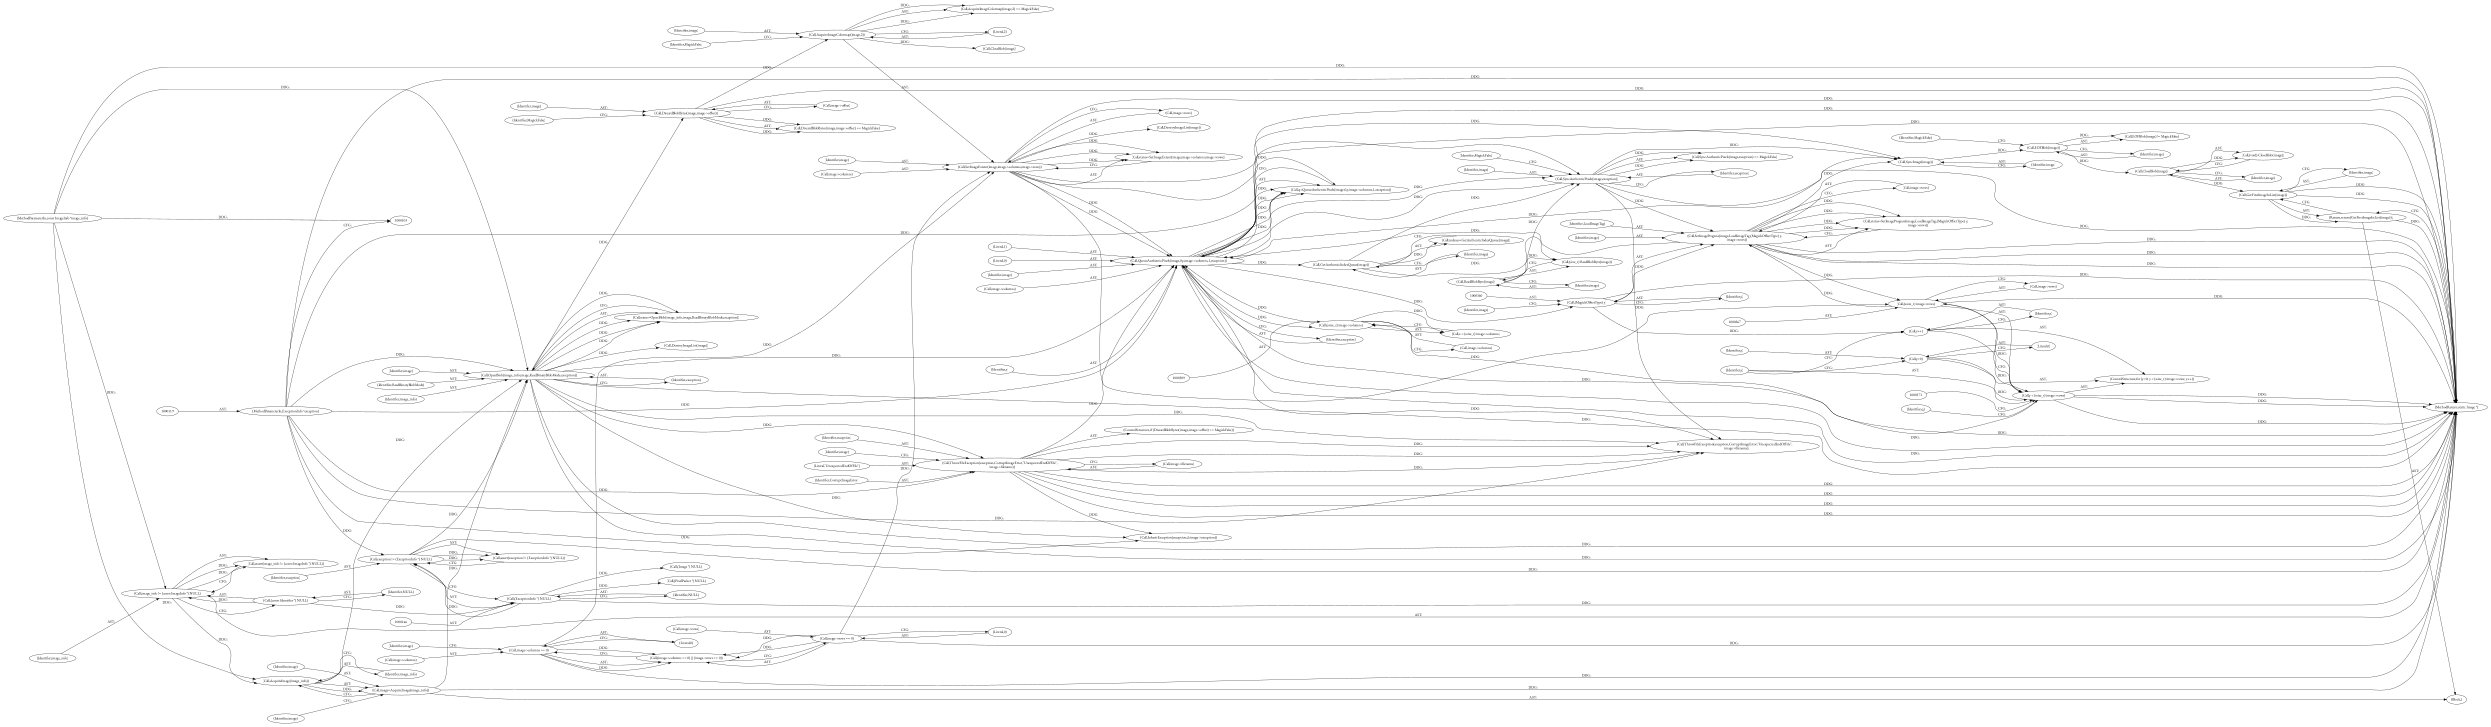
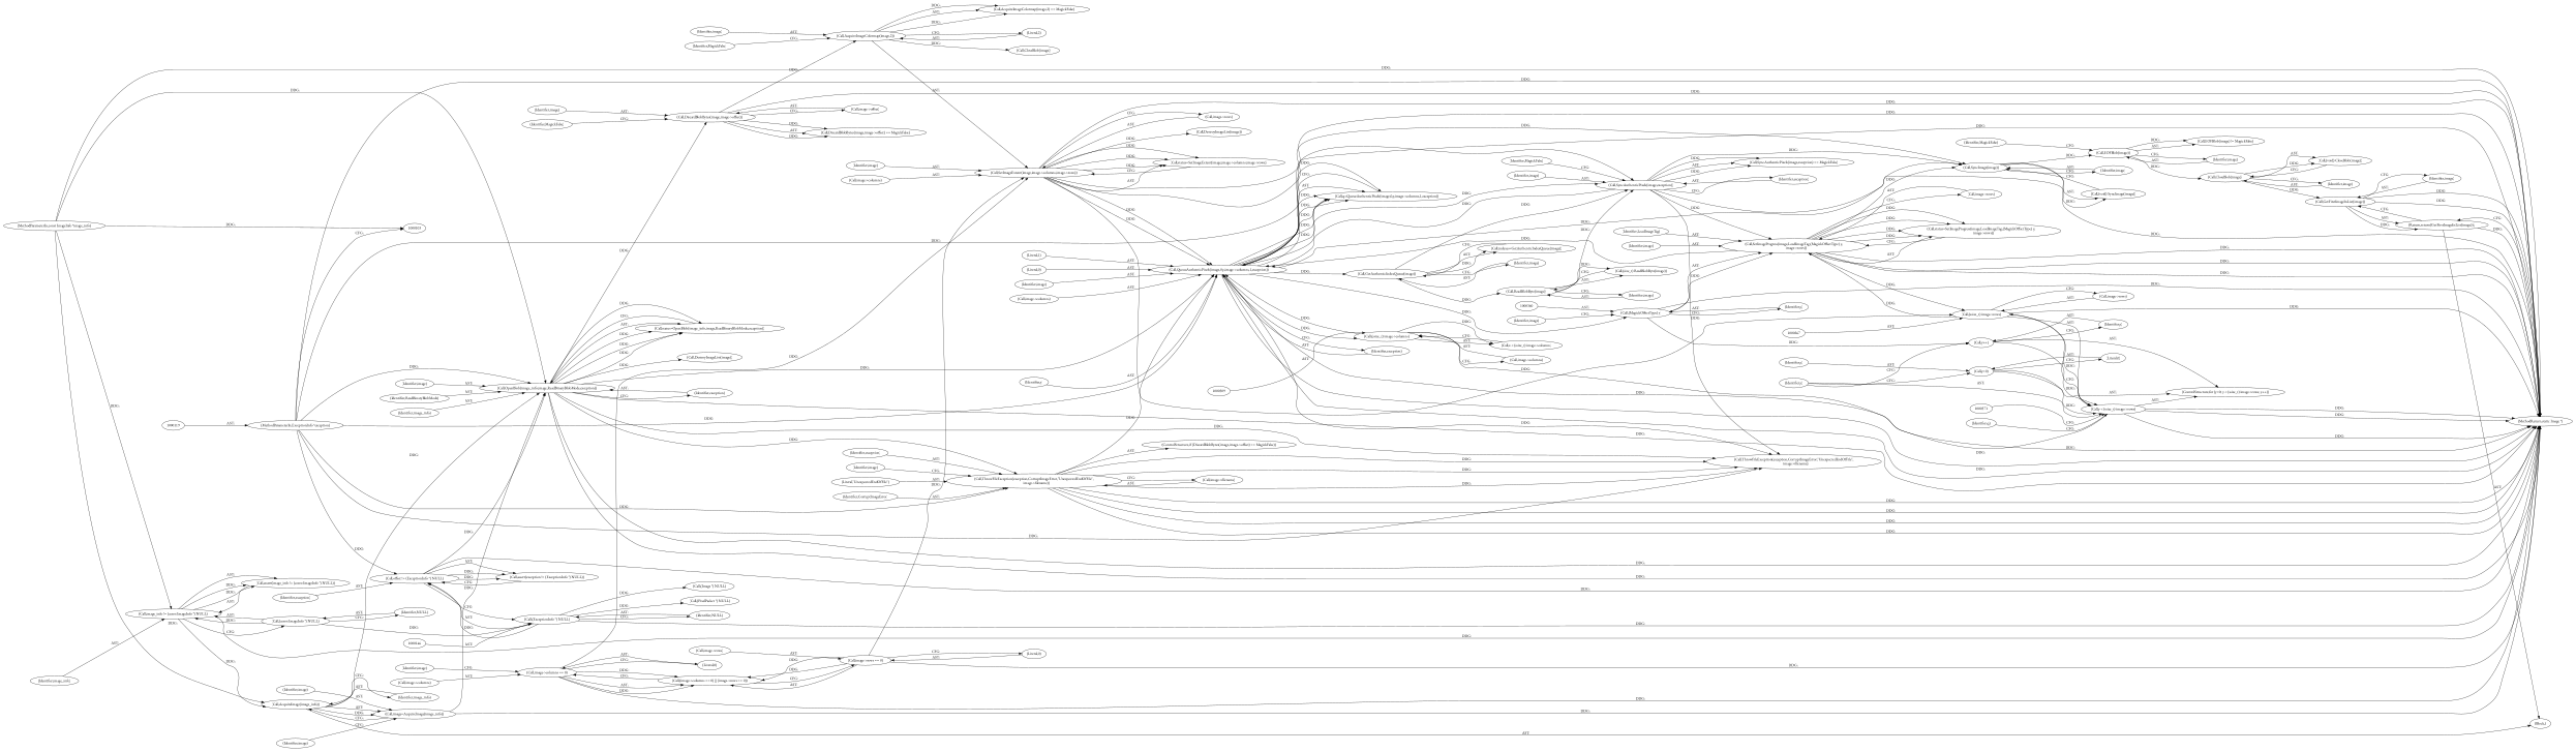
  digraph {
    fontname="EB Garamond"
    rankdir=LR
    node [fontname="EB Garamond"]
    edge [fontname="EB Garamond"]
    n1 [label="(Call,GetFirstImageInList(image))"]
    n2 [label="(Return,return(GetFirstImageInList(image));)"]
    n3 [label="(Identifier,image)"]
    n4 [label="(MethodReturn,static Image *)"]
    n5 [label="(Block,)"]
    n6 [label="(Call,CloseBlob(image))"]
    n7 [label="(Identifier,image)"]
    n8 [label="(Call,(void) CloseBlob(image))"]
    n9 [label="(Call,EOFBlob(image))"]
    n10 [label="(Identifier,image)"]
    n11 [label="(Call,EOFBlob(image) != MagickFalse)"]
    n12 [label="(Call,SyncImage(image))"]
    n13 [label="(Identifier,image)"]
+   n14 [label="(Call,(void) SyncImage(image))"]
    n15 [label="(Call,SetImageExtent(image,image->columns,image->rows))"]
    n16 [label="(Call,QueueAuthenticPixels(image,0,y,image->columns,1,exception))"]
    n17 [label="(Call,(ssize_t) image->rows)"]
    n18 [label="(Call,image->rows)"]
    n19 [label="(Call,DestroyImageList(image))"]
    n20 [label="(Call,status=SetImageExtent(image,image->columns,image->rows))"]
    n21 [label="(Call,ThrowFileException(exception,CorruptImageError,\"UnexpectedEndOfFile\",\n      image->filename))"]
    n22 [label="(Call,SyncAuthenticPixels(image,exception))"]
    n23 [label="(Call,GetAuthenticIndexQueue(image))"]
    n24 [label="(Call,(MagickOffsetType) y)"]
    n25 [label="(Call,(ssize_t) image->columns)"]
    n26 [label="(Identifier,exception)"]
    n27 [label="(Call,q=QueueAuthenticPixels(image,0,y,image->columns,1,exception))"]
    n28 [label="(Call,SetImageProgress(image,LoadImageTag,(MagickOffsetType) y,\n      image->rows))"]
    n29 [label="(Call,y < (ssize_t) image->rows)"]
    n30 [label="(Call,image->rows)"]
    n31 [label="(Call,AcquireImageColormap(image,2))"]
    n32 [label="(Call,CloseBlob(image))"]
    n33 [label="(Call,AcquireImageColormap(image,2) == MagickFalse)"]
    n34 [label="(Literal,2)"]
    n35 [label="(Call,DiscardBlobBytes(image,image->offset))"]
    n36 [label="(Call,image->offset)"]
    n37 [label="(Call,DiscardBlobBytes(image,image->offset) == MagickFalse)"]
    n38 [label="(Call,OpenBlob(image_info,image,ReadBinaryBlobMode,exception))"]
    n39 [label="(Call,ThrowFileException(exception,CorruptImageError,\"UnexpectedEndOfFile\",\n      image->filename))"]
    n40 [label="(Call,status=OpenBlob(image_info,image,ReadBinaryBlobMode,exception))"]
    n41 [label="(Call,DestroyImageList(image))"]
    n42 [label="(Identifier,exception)"]
-   n43 [label="(Call,InheritException(exception,&image->exception))"]
    n44 [label="(Call,image->filename)"]
    n45 [label="(ControlStructure,if (DiscardBlobBytes(image,image->offset) == MagickFalse))"]
    n46 [label="(Call,AcquireImage(image_info))"]
    n47 [label="(Call,image=AcquireImage(image_info))"]
    n48 [label="(Identifier,image_info)"]
    n49 [label="(Call,image_info != (const ImageInfo *) NULL)"]
-   n50 [label="(Call,(const Identifier *) NULL)"]
+   n50 [label="(Call,(const ImageInfo *) NULL)"]
    n51 [label="(Call,assert(image_info != (const ImageInfo *) NULL))"]
    n52 [label="(Call,(ExceptionInfo *) NULL)"]
    n53 [label="(Identifier,NULL)"]
    n54 [label="(MethodParameterIn,const ImageInfo *image_info)"]
    1000103
-   n56 [label="(Call,exception != (ExceptionInfo *) NULL)"]
+   n56 [label="(Call,offset != (ExceptionInfo *) NULL)"]
    n57 [label="(Call,(PixelPacket *) NULL)"]
    n58 [label="(Identifier,NULL)"]
    n59 [label="(Call,(Image *) NULL)"]
    n60 [label="(Call,assert(exception != (ExceptionInfo *) NULL))"]
    n61 [label="(MethodParameterIn,ExceptionInfo *exception)"]
    n62 [label="(Call,SyncAuthenticPixels(image,exception) == MagickFalse)"]
    n63 [label="(Identifier,exception)"]
    n64 [label="(Call,image->columns == 0)"]
    n65 [label="(Literal,0)"]
    n66 [label="(Call,(image->columns == 0) || (image->rows == 0))"]
    n67 [label="(Call,image->rows == 0)"]
    n68 [label="(Literal,0)"]
    n69 [label="(Call,image->rows)"]
    n70 [label="(Call,status=SetImageProgress(image,LoadImageTag,(MagickOffsetType) y,\n      image->rows))"]
    n71 [label="(Call,ReadBlobByte(image))"]
    n72 [label="(Call,indexes=GetAuthenticIndexQueue(image))"]
    n73 [label="(Identifier,image)"]
    n74 [label="(Call,(size_t) ReadBlobByte(image))"]
    n75 [label="(Identifier,image)"]
    n76 [label="(Call,y++)"]
    n77 [label="(Identifier,y)"]
    n78 [label="(Call,x < (ssize_t) image->columns)"]
    n79 [label="(Call,image->columns)"]
    n80 [label="(ControlStructure,for (y=0; y < (ssize_t) image->rows; y++))"]
    n81 [label="(Call,y=0)"]
    n82 [label="(Literal,0)"]
    n83 [label="(Identifier,y)"]
    n84 [label="(Identifier,MagickFalse)"]
    n85 [label="(Identifier,image)"]
    n86 [label="(Call,image->columns)"]
    n87 [label="(Identifier,y)"]
    n88 [label="(Identifier,y)"]
    n89 [label="(Identifier,image_info)"]
    n90 [label="(Identifier,MagickFalse)"]
    n91 [label="(Identifier,image)"]
    n92 [label="(Identifier,y)"]
    n93 [label="(Literal,1)"]
    n94 [label="(Identifier,image)"]
    n95 [label="(Identifier,exception)"]
    n96 [label="(Identifier,MagickFalse)"]
    n97 [label="(Identifier,image)"]
    n98 [label="(Identifier,LoadImageTag)"]
    n99 [label="(Literal,0)"]
    n100 [label="(Identifier,image)"]
    n101 [label="(Identifier,ReadBinaryBlobMode)"]
    n102 [label="(Identifier,image)"]
    n103 [label="(Call,image->rows)"]
    n104 [label="(Identifier,MagickFalse)"]
    n105 [label="(Identifier,image)"]
    n106 [label="(Identifier,image)"]
    n107 [label="(Literal,\"UnexpectedEndOfFile\")"]
    n108 [label="(Identifier,image)"]
    n109 [label="(Identifier,image_info)"]
    n110 [label="(Call,image->columns)"]
    n111 [label="(Call,image->columns)"]
    n112 [label="(Identifier,image)"]
    n113 [label="(Identifier,image)"]
    n114 [label="(Identifier,image)"]
    n115 [label="(Identifier,q)"]
    n116 [label="(Identifier,CorruptImageError)"]
    n117 [label="(Identifier,exception)"]
    1000119
    1000146
    1000371
    1000360
    1000267
    1000309
    n1 -> n2 [label="AST: "]
    n1 -> n2 [label="DDG: "]
    n1 -> n3 [label="CFG: "]
    n1 -> n4 [label="DDG: "]
    n1 -> n4 [label="DDG: "]
    n2 -> n1 [label="CFG: "]
    n2 -> n4 [label="DDG: "]
    n2 -> n5 [label="AST: "]
    n3 -> n1 [label="AST: "]
    n4 -> n2 [label="CFG: "]
    n6 -> n1 [label="DDG: "]
    n6 -> n7 [label="CFG: "]
    n6 -> n8 [label="AST: "]
    n6 -> n8 [label="DDG: "]
    n7 -> n6 [label="AST: "]
    n8 -> n6 [label="CFG: "]
    n9 -> n6 [label="DDG: "]
    n9 -> n10 [label="CFG: "]
    n9 -> n11 [label="AST: "]
    n9 -> n11 [label="DDG: "]
    n10 -> n9 [label="AST: "]
    n12 -> n9 [label="DDG: "]
    n12 -> n13 [label="CFG: "]
+   n12 -> n14 [label="AST: "]
+   n12 -> n14 [label="DDG: "]
    n13 -> n12 [label="AST: "]
+   n14 -> n12 [label="CFG: "]
    n15 -> n4 [label="DDG: "]
    n15 -> n4 [label="DDG: "]
    n15 -> n12 [label="DDG: "]
    n15 -> n16 [label="DDG: "]
    n15 -> n16 [label="DDG: "]
    n15 -> n17 [label="DDG: "]
    n15 -> n18 [label="CFG: "]
    n15 -> n19 [label="DDG: "]
    n15 -> n20 [label="AST: "]
    n15 -> n20 [label="DDG: "]
    n15 -> n20 [label="DDG: "]
    n15 -> n20 [label="DDG: "]
    n16 -> n4 [label="DDG: "]
    n16 -> n4 [label="DDG: "]
    n16 -> n4 [label="DDG: "]
    n16 -> n12 [label="DDG: "]
    n16 -> n21 [label="DDG: "]
    n16 -> n22 [label="DDG: "]
    n16 -> n23 [label="DDG: "]
    n16 -> n24 [label="DDG: "]
    n16 -> n25 [label="DDG: "]
    n16 -> n26 [label="CFG: "]
    n16 -> n27 [label="AST: "]
    n16 -> n27 [label="DDG: "]
    n16 -> n27 [label="DDG: "]
    n16 -> n27 [label="DDG: "]
    n16 -> n27 [label="DDG: "]
    n16 -> n27 [label="DDG: "]
    n16 -> n27 [label="DDG: "]
    n17 -> n4 [label="DDG: "]
    n17 -> n28 [label="DDG: "]
    n17 -> n29 [label="AST: "]
    n17 -> n29 [label="DDG: "]
    n17 -> n30 [label="CFG: "]
    n18 -> n15 [label="AST: "]
    n20 -> n15 [label="CFG: "]
    n22 -> n4 [label="DDG: "]
    n22 -> n12 [label="DDG: "]
    n22 -> n16 [label="DDG: "]
    n22 -> n21 [label="DDG: "]
    n22 -> n28 [label="DDG: "]
    n22 -> n62 [label="AST: "]
    n22 -> n62 [label="DDG: "]
    n22 -> n62 [label="DDG: "]
    n22 -> n63 [label="CFG: "]
    n23 -> n22 [label="DDG: "]
-   n23 -> n74 [label="DDG: "]
+   n23 -> n71 [label="DDG: "]
    n23 -> n72 [label="AST: "]
    n23 -> n72 [label="DDG: "]
    n23 -> n73 [label="CFG: "]
    n24 -> n4 [label="DDG: "]
    n24 -> n28 [label="AST: "]
    n24 -> n28 [label="DDG: "]
    n24 -> n76 [label="DDG: "]
    n24 -> n77 [label="CFG: "]
    n25 -> n4 [label="DDG: "]
    n25 -> n16 [label="DDG: "]
    n25 -> n78 [label="AST: "]
    n25 -> n78 [label="DDG: "]
    n25 -> n79 [label="CFG: "]
    n26 -> n16 [label="AST: "]
    n27 -> n16 [label="CFG: "]
    n28 -> n4 [label="DDG: "]
    n28 -> n4 [label="DDG: "]
    n28 -> n4 [label="DDG: "]
    n28 -> n12 [label="DDG: "]
    n28 -> n16 [label="DDG: "]
    n28 -> n17 [label="DDG: "]
    n28 -> n69 [label="CFG: "]
    n28 -> n70 [label="AST: "]
    n28 -> n70 [label="DDG: "]
    n28 -> n70 [label="DDG: "]
    n28 -> n70 [label="DDG: "]
    n28 -> n70 [label="DDG: "]
    n29 -> n4 [label="DDG: "]
    n29 -> n4 [label="DDG: "]
    n29 -> n4 [label="DDG: "]
    n29 -> n16 [label="DDG: "]
    n29 -> n17 [label="CFG: "]
    n29 -> n80 [label="AST: "]
    n30 -> n17 [label="AST: "]
    n31 -> n15 [label="AST: "]
    n31 -> n32 [label="DDG: "]
    n31 -> n33 [label="AST: "]
    n31 -> n33 [label="DDG: "]
    n31 -> n33 [label="DDG: "]
    n31 -> n34 [label="CFG: "]
    n34 -> n31 [label="AST: "]
    n35 -> n4 [label="DDG: "]
    n35 -> n31 [label="DDG: "]
    n35 -> n36 [label="CFG: "]
    n35 -> n37 [label="AST: "]
    n35 -> n37 [label="DDG: "]
    n35 -> n37 [label="DDG: "]
    n36 -> n35 [label="AST: "]
    n38 -> n4 [label="DDG: "]
    n38 -> n4 [label="DDG: "]
    n38 -> n4 [label="DDG: "]
    n38 -> n16 [label="DDG: "]
    n38 -> n21 [label="DDG: "]
    n38 -> n35 [label="DDG: "]
    n38 -> n39 [label="DDG: "]
    n38 -> n40 [label="AST: "]
    n38 -> n40 [label="DDG: "]
    n38 -> n40 [label="DDG: "]
    n38 -> n40 [label="DDG: "]
    n38 -> n40 [label="DDG: "]
    n38 -> n41 [label="DDG: "]
    n38 -> n42 [label="CFG: "]
-   n38 -> n43 [label="DDG: "]
    n39 -> n4 [label="DDG: "]
    n39 -> n4 [label="DDG: "]
    n39 -> n4 [label="DDG: "]
    n39 -> n4 [label="DDG: "]
    n39 -> n16 [label="DDG: "]
    n39 -> n21 [label="DDG: "]
    n39 -> n21 [label="DDG: "]
    n39 -> n21 [label="DDG: "]
-   n39 -> n43 [label="DDG: "]
    n39 -> n44 [label="CFG: "]
    n39 -> n45 [label="AST: "]
    n40 -> n38 [label="CFG: "]
    n42 -> n38 [label="AST: "]
    n44 -> n39 [label="AST: "]
    n46 -> n38 [label="DDG: "]
    n46 -> n47 [label="AST: "]
    n46 -> n47 [label="DDG: "]
    n46 -> n48 [label="CFG: "]
    n47 -> n4 [label="DDG: "]
-   n47 -> n5 [label="AST: "]
+   n46 -> n5 [label="AST: "]
    n47 -> n38 [label="DDG: "]
    n47 -> n46 [label="CFG: "]
    n48 -> n46 [label="AST: "]
-   n49 -> n4 [label="AST: "]
+   n49 -> n4 [label="DDG: "]
    n49 -> n46 [label="DDG: "]
    n49 -> n50 [label="CFG: "]
    n49 -> n51 [label="AST: "]
    n49 -> n51 [label="DDG: "]
    n49 -> n51 [label="DDG: "]
    n50 -> n49 [label="AST: "]
    n50 -> n49 [label="DDG: "]
    n50 -> n52 [label="DDG: "]
    n50 -> n53 [label="CFG: "]
-   n51 -> n49 [label="CFG: "]
+   n51 -> n49 [label="AST: "]
    n52 -> n4 [label="DDG: "]
    n52 -> n56 [label="AST: "]
    n52 -> n56 [label="DDG: "]
    n52 -> n57 [label="DDG: "]
    n52 -> n58 [label="CFG: "]
    n52 -> n59 [label="DDG: "]
    n53 -> n50 [label="AST: "]
    n54 -> n4 [label="DDG: "]
    n54 -> n38 [label="DDG: "]
    n54 -> n46 [label="DDG: "]
    n54 -> n49 [label="DDG: "]
    n54 -> 1000103 [label="DDG: "]
    n56 -> n4 [label="DDG: "]
    n56 -> n38 [label="DDG: "]
    n56 -> n52 [label="CFG: "]
    n56 -> n60 [label="AST: "]
    n56 -> n60 [label="DDG: "]
    n56 -> n60 [label="DDG: "]
    n58 -> n52 [label="AST: "]
    n60 -> n56 [label="CFG: "]
    n61 -> n4 [label="DDG: "]
    n61 -> n16 [label="DDG: "]
    n61 -> n21 [label="DDG: "]
    n61 -> n22 [label="DDG: "]
    n61 -> n38 [label="DDG: "]
    n61 -> n39 [label="DDG: "]
-   n61 -> n43 [label="DDG: "]
    n61 -> 1000103 [label="CFG: "]
    n61 -> n56 [label="DDG: "]
    n63 -> n22 [label="AST: "]
    n64 -> n4 [label="DDG: "]
    n64 -> n15 [label="DDG: "]
    n64 -> n65 [label="CFG: "]
    n64 -> n66 [label="AST: "]
    n64 -> n66 [label="DDG: "]
    n64 -> n66 [label="DDG: "]
    n65 -> n64 [label="AST: "]
    n66 -> n64 [label="CFG: "]
    n66 -> n67 [label="CFG: "]
    n67 -> n4 [label="DDG: "]
    n67 -> n15 [label="DDG: "]
    n67 -> n66 [label="AST: "]
    n67 -> n66 [label="DDG: "]
    n67 -> n66 [label="DDG: "]
    n67 -> n68 [label="CFG: "]
    n68 -> n67 [label="AST: "]
    n69 -> n28 [label="AST: "]
    n70 -> n28 [label="CFG: "]
    n71 -> n22 [label="DDG: "]
    n71 -> n74 [label="AST: "]
    n71 -> n74 [label="DDG: "]
    n71 -> n75 [label="CFG: "]
    n72 -> n23 [label="CFG: "]
    n73 -> n23 [label="AST: "]
    n74 -> n71 [label="CFG: "]
    n75 -> n71 [label="AST: "]
    n76 -> n29 [label="DDG: "]
    n76 -> n80 [label="AST: "]
    n76 -> n83 [label="CFG: "]
    n77 -> n24 [label="AST: "]
    n78 -> n25 [label="CFG: "]
    n79 -> n25 [label="AST: "]
    n81 -> n29 [label="DDG: "]
    n81 -> n80 [label="AST: "]
    n81 -> n82 [label="CFG: "]
    n82 -> n81 [label="AST: "]
    n83 -> n76 [label="AST: "]
    n84 -> n35 [label="CFG: "]
    n85 -> n38 [label="AST: "]
    n86 -> n64 [label="AST: "]
    n87 -> n81 [label="AST: "]
    n88 -> n29 [label="AST: "]
    n88 -> n76 [label="CFG: "]
    n88 -> n81 [label="CFG: "]
    n89 -> n49 [label="AST: "]
    n90 -> n22 [label="CFG: "]
    n91 -> n31 [label="AST: "]
    n92 -> n16 [label="AST: "]
    n93 -> n16 [label="AST: "]
    n94 -> n22 [label="AST: "]
    n95 -> n39 [label="AST: "]
    n96 -> n31 [label="CFG: "]
    n97 -> n39 [label="CFG: "]
    n98 -> n28 [label="AST: "]
    n99 -> n16 [label="AST: "]
    n100 -> n64 [label="CFG: "]
    n101 -> n38 [label="AST: "]
    n102 -> n15 [label="AST: "]
    n103 -> n67 [label="AST: "]
    n104 -> n9 [label="CFG: "]
    n105 -> n28 [label="AST: "]
    n106 -> n16 [label="AST: "]
    n107 -> n39 [label="AST: "]
    n108 -> n47 [label="CFG: "]
    n109 -> n38 [label="AST: "]
    n110 -> n16 [label="AST: "]
    n111 -> n15 [label="AST: "]
    n112 -> n47 [label="AST: "]
    n113 -> n35 [label="AST: "]
    n114 -> n24 [label="CFG: "]
    n115 -> n29 [label="CFG: "]
    n116 -> n39 [label="AST: "]
    n117 -> n56 [label="AST: "]
    1000119 -> n61 [label="AST: "]
    1000146 -> n52 [label="AST: "]
    1000371 -> n29 [label="CFG: "]
    1000360 -> n24 [label="AST: "]
    1000267 -> n17 [label="AST: "]
    1000309 -> n25 [label="AST: "]
  }
